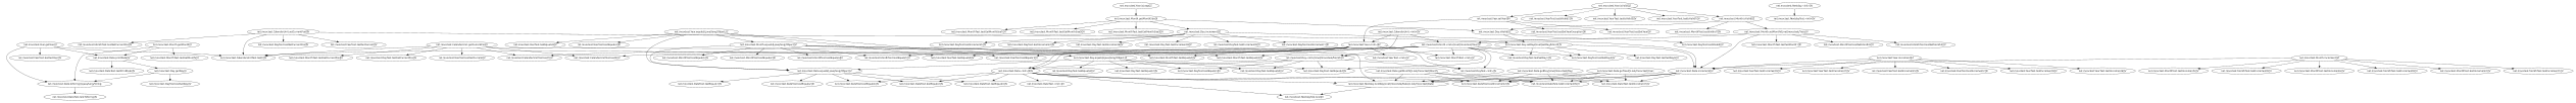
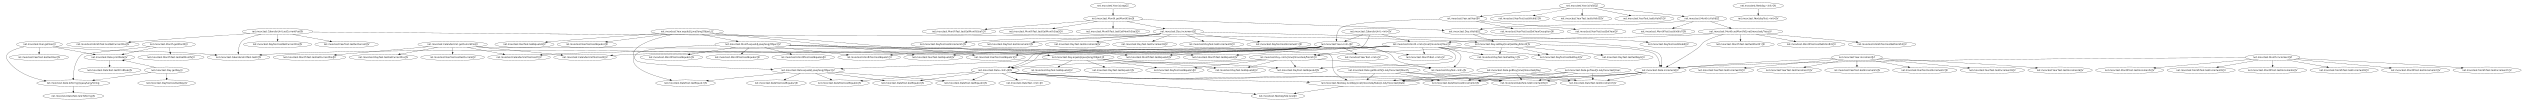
  digraph {
    fontname=Ubuntu
    node [fontname=Ubuntu]
    edge [fontname=Ubuntu]
    "net.mooctest.Year.<init>(I)V"
    "net.mooctest.Date.<init>(III)V"
    "net.mooctest.DayTest.<init>()V"
    "net.mooctest.CalendarUnitTest.test0()V"
    "net.mooctest.YearTest.testEquals2()V"
    "net.mooctest.MonthTest.<init>()V"
    "net.mooctest.CalendarUnitTest.test1()V"
    "net.mooctest.CalendarUnitTest.test2()V"
    "net.mooctest.YearTest.<init>()V"
    "net.mooctest.YearTest.testEquals1()V"
    "net.mooctest.DateTest.testIncrement3()V"
    "net.mooctest.NextdayTest.test()V"
    "net.mooctest.DateTest.<init>()V"
    "net.mooctest.DateTest.testEquals6()V"
    "net.mooctest.DateTest.testIncrement2()V"
    "net.mooctest.Nextday.nextDay(Lnet/mooctest/Date;)Lnet/mooctest/Date;"
    "net.mooctest.DateTest.testEquals3()V"
    "net.mooctest.DateTest.testEquals5()V"
    "net.mooctest.Month.setMonth(ILnet/mooctest/Year;)V"
    "net.mooctest.Month.<init>(ILnet/mooctest/Year;)V"
    "net.mooctest.Date.increment()V"
    "net.mooctest.MonthTest.testSetMonth1()V"
    "net.mooctest.MonthTest.testSetMonth3()V"
    "net.mooctest.MonthTest.testSetMonth2()V"
    "net.mooctest.DayTest.testEquals4()V"
    "net.mooctest.DayTest.testSetDay2()V"
    "net.mooctest.MonthTest.testEquals4()V"
    "net.mooctest.MonthTest.testEquals1()V"
    "net.mooctest.MonthTest.testEquals3()V"
    "net.mooctest.DayTest.testSetDay1()V"
    "net.mooctest.DateTest.testIncrement1()V"
    "net.mooctest.Month.getMonthSize()I"
    "net.mooctest.Day.increment()Z"
    "net.mooctest.Day.isValid()Z"
    "net.mooctest.MonthTest.testGetMonthSize1()V"
    "net.mooctest.MonthTest.testGetMonthSize3()V"
    "net.mooctest.MonthTest.testGetMonthSize2()V"
    "net.mooctest.DayTest.testIncrement5()V"
    "net.mooctest.DayTest.testIncrement2()V"
    "net.mooctest.DayTest.testIncrement6()V"
    "net.mooctest.DayTest.testIncrement4()V"
    "net.mooctest.DayTest.testIncrement3()V"
    "net.mooctest.DayTest.testIncrement1()V"
    n44 [label="net.mooctest.Day.setDay(ILnet/setDay/Month;)V"]
    "net.mooctest.DayTest.testIsValid()V"
    "net.mooctest.Date.printDate()V"
    "net.mooctest.DateTest.testPrintDate()V"
    "net.mooctest.CalendarUnit.<init>()V"
    "net.mooctest.Day.<init>(ILnet/mooctest/Month;)V"
    "net.mooctest.DayTest.testEquals5()V"
    "net.mooctest.DayTest.testEquals3()V"
    "net.mooctest.Month.isValid()Z"
    "net.mooctest.MonthTest.testIsValid1()V"
    "net.mooctest.DayTest.testSetDay3()V"
    "net.mooctest.Year.increment()Z"
    "net.mooctest.YearTest.testIncrement3()V"
    "net.mooctest.YearTest.testIncrement1()V"
    "net.mooctest.YearTest.testIncrement5()V"
    "net.mooctest.YearTest.testIncrement2()V"
    "net.mooctest.YearTest.testIncrement4()V"
    "net.mooctest.YearTest.testIncrement6()V"
    "net.mooctest.Nextday.<init>()V"
    "net.mooctest.NextdayTest.<init>()V"
    "net.mooctest.Month.equals(Ljava/lang/Object;)Z"
    "net.mooctest.MonthTest.testEquals6()V"
    "net.mooctest.Day.equals(Ljava/lang/Object;)Z"
    "net.mooctest.Date.equals(Ljava/lang/Object;)Z"
    "net.mooctest.MonthTest.testEquals5()V"
    "net.mooctest.MonthTest.testEquals2()V"
    "net.mooctest.DayTest.testEquals2()V"
    "net.mooctest.DayTest.testEquals1()V"
    "net.mooctest.DateTest.testEquals2()V"
    "net.mooctest.DateTest.testEquals1()V"
    "net.mooctest.Year.setYear(I)V"
    "net.mooctest.YearTest.testSetYearException()V"
    "net.mooctest.YearTest.testSetYear()V"
    "net.mooctest.Date.getYear()Lnet/mooctest/Year;"
    "net.mooctest.Month.increment()Z"
    "net.mooctest.MonthTest.testIncrement5()V"
    "net.mooctest.MonthTest.testIncrement3()V"
    "net.mooctest.MonthTest.testIncrement6()V"
    "net.mooctest.MonthTest.testIncrement4()V"
    "net.mooctest.MonthTest.testIncrement2()V"
    "net.mooctest.MonthTest.testIncrement1()V"
    "net.mooctest.CalendarUnit.getCurrentPos()I"
    "net.mooctest.MonthTest.testGetCurrentPos()V"
    "net.mooctest.DayTest.testGetCurrentPos()V"
    "net.mooctest.YearTest.testGetCurrent()V"
    "net.mooctest.Year.equals(Ljava/lang/Object;)Z"
    "net.mooctest.YearTest.testEquals4()V"
    "net.mooctest.YearTest.testEquals3()V"
    "net.mooctest.Day.getDay()I"
    "net.mooctest.DayTest.testGetDay()V"
    "net.mooctest.Date.toString()Ljava/lang/String;"
    "net.mooctest.DateTest.testToString()V"
    "net.mooctest.Year.getYear()I"
    "net.mooctest.YearTest.testGetYear()V"
    "net.mooctest.Month.getMonth()I"
    "net.mooctest.MonthTest.testGetMonth()V"
    "net.mooctest.CalendarUnit.setCurrentPos(I)V"
    "net.mooctest.MonthTest.testSetCurrentPos()V"
    "net.mooctest.DayTest.testSetCurrentPos()V"
    "net.mooctest.YearTest.testSetCurrent()V"
    "net.mooctest.Date.getDay()Lnet/mooctest/Day;"
    "net.mooctest.Year.isValid()Z"
    "net.mooctest.YearTest.testIsValid2()V"
    "net.mooctest.YearTest.testIsValid3()V"
    "net.mooctest.YearTest.testIsValid1()V"
    "net.mooctest.Date.getMonth()Lnet/mooctest/Month;"
    "net.mooctest.Year.isLeap()Z"
    "net.mooctest.Year.<init>(I)V" -> "net.mooctest.Date.<init>(III)V"
    "net.mooctest.Year.<init>(I)V" -> "net.mooctest.DayTest.<init>()V"
    "net.mooctest.Year.<init>(I)V" -> "net.mooctest.CalendarUnitTest.test0()V"
    "net.mooctest.Year.<init>(I)V" -> "net.mooctest.YearTest.testEquals2()V"
    "net.mooctest.Year.<init>(I)V" -> "net.mooctest.MonthTest.<init>()V"
    "net.mooctest.Year.<init>(I)V" -> "net.mooctest.CalendarUnitTest.test1()V"
    "net.mooctest.Year.<init>(I)V" -> "net.mooctest.CalendarUnitTest.test2()V"
    "net.mooctest.Year.<init>(I)V" -> "net.mooctest.YearTest.<init>()V"
    "net.mooctest.Year.<init>(I)V" -> "net.mooctest.YearTest.testEquals1()V"
    "net.mooctest.Date.<init>(III)V" -> "net.mooctest.DateTest.testIncrement3()V"
    "net.mooctest.Date.<init>(III)V" -> "net.mooctest.NextdayTest.test()V"
    "net.mooctest.Date.<init>(III)V" -> "net.mooctest.DateTest.<init>()V"
    "net.mooctest.Date.<init>(III)V" -> "net.mooctest.DateTest.testEquals6()V"
    "net.mooctest.Date.<init>(III)V" -> "net.mooctest.DateTest.testIncrement2()V"
    "net.mooctest.Date.<init>(III)V" -> "net.mooctest.Nextday.nextDay(Lnet/mooctest/Date;)Lnet/mooctest/Date;"
    "net.mooctest.Date.<init>(III)V" -> "net.mooctest.DateTest.testEquals3()V"
    "net.mooctest.Date.<init>(III)V" -> "net.mooctest.DateTest.testEquals5()V"
    "net.mooctest.Nextday.nextDay(Lnet/mooctest/Date;)Lnet/mooctest/Date;" -> "net.mooctest.NextdayTest.test()V"
    "net.mooctest.Month.setMonth(ILnet/mooctest/Year;)V" -> "net.mooctest.Month.<init>(ILnet/mooctest/Year;)V"
    "net.mooctest.Month.setMonth(ILnet/mooctest/Year;)V" -> "net.mooctest.Date.increment()V"
    "net.mooctest.Month.setMonth(ILnet/mooctest/Year;)V" -> "net.mooctest.MonthTest.testSetMonth1()V"
    "net.mooctest.Month.setMonth(ILnet/mooctest/Year;)V" -> "net.mooctest.MonthTest.testSetMonth3()V"
    "net.mooctest.Month.setMonth(ILnet/mooctest/Year;)V" -> "net.mooctest.MonthTest.testSetMonth2()V"
    "net.mooctest.Month.<init>(ILnet/mooctest/Year;)V" -> "net.mooctest.Date.<init>(III)V"
    "net.mooctest.Month.<init>(ILnet/mooctest/Year;)V" -> "net.mooctest.DayTest.<init>()V"
    "net.mooctest.Month.<init>(ILnet/mooctest/Year;)V" -> "net.mooctest.MonthTest.<init>()V"
    "net.mooctest.Month.<init>(ILnet/mooctest/Year;)V" -> "net.mooctest.DayTest.testEquals4()V"
    "net.mooctest.Month.<init>(ILnet/mooctest/Year;)V" -> "net.mooctest.DayTest.testSetDay2()V"
    "net.mooctest.Month.<init>(ILnet/mooctest/Year;)V" -> "net.mooctest.MonthTest.testEquals4()V"
    "net.mooctest.Month.<init>(ILnet/mooctest/Year;)V" -> "net.mooctest.MonthTest.testEquals1()V"
    "net.mooctest.Month.<init>(ILnet/mooctest/Year;)V" -> "net.mooctest.MonthTest.testEquals3()V"
    "net.mooctest.Month.<init>(ILnet/mooctest/Year;)V" -> "net.mooctest.DayTest.testSetDay1()V"
    "net.mooctest.Date.increment()V" -> "net.mooctest.DateTest.testIncrement3()V"
    "net.mooctest.Date.increment()V" -> "net.mooctest.DateTest.testIncrement2()V"
    "net.mooctest.Date.increment()V" -> "net.mooctest.Nextday.nextDay(Lnet/mooctest/Date;)Lnet/mooctest/Date;"
    "net.mooctest.Date.increment()V" -> "net.mooctest.DateTest.testIncrement1()V"
    "net.mooctest.Month.getMonthSize()I" -> "net.mooctest.Day.increment()Z"
    "net.mooctest.Month.getMonthSize()I" -> "net.mooctest.Day.isValid()Z"
    "net.mooctest.Month.getMonthSize()I" -> "net.mooctest.MonthTest.testGetMonthSize1()V"
    "net.mooctest.Month.getMonthSize()I" -> "net.mooctest.MonthTest.testGetMonthSize3()V"
    "net.mooctest.Month.getMonthSize()I" -> "net.mooctest.MonthTest.testGetMonthSize2()V"
    "net.mooctest.Day.increment()Z" -> "net.mooctest.Date.increment()V"
    "net.mooctest.Day.increment()Z" -> "net.mooctest.DayTest.testIncrement5()V"
    "net.mooctest.Day.increment()Z" -> "net.mooctest.DayTest.testIncrement2()V"
    "net.mooctest.Day.increment()Z" -> "net.mooctest.DayTest.testIncrement6()V"
    "net.mooctest.Day.increment()Z" -> "net.mooctest.DayTest.testIncrement4()V"
    "net.mooctest.Day.increment()Z" -> "net.mooctest.DayTest.testIncrement3()V"
    "net.mooctest.Day.increment()Z" -> "net.mooctest.DayTest.testIncrement1()V"
    "net.mooctest.Day.isValid()Z" -> n44
    "net.mooctest.Day.isValid()Z" -> "net.mooctest.DayTest.testIsValid()V"
    n44 -> "net.mooctest.Date.increment()V"
    n44 -> "net.mooctest.DayTest.testSetDay2()V"
    n44 -> "net.mooctest.DayTest.testSetDay1()V"
    n44 -> "net.mooctest.Day.<init>(ILnet/mooctest/Month;)V"
    n44 -> "net.mooctest.DayTest.testSetDay3()V"
    "net.mooctest.Date.printDate()V" -> "net.mooctest.DateTest.testPrintDate()V"
    "net.mooctest.CalendarUnit.<init>()V" -> "net.mooctest.Year.<init>(I)V"
    "net.mooctest.CalendarUnit.<init>()V" -> "net.mooctest.Month.<init>(ILnet/mooctest/Year;)V"
    "net.mooctest.CalendarUnit.<init>()V" -> "net.mooctest.Day.<init>(ILnet/mooctest/Month;)V"
    "net.mooctest.Day.<init>(ILnet/mooctest/Month;)V" -> "net.mooctest.Date.<init>(III)V"
    "net.mooctest.Day.<init>(ILnet/mooctest/Month;)V" -> "net.mooctest.DayTest.<init>()V"
    "net.mooctest.Day.<init>(ILnet/mooctest/Month;)V" -> "net.mooctest.DayTest.testEquals4()V"
    "net.mooctest.Day.<init>(ILnet/mooctest/Month;)V" -> "net.mooctest.DayTest.testEquals5()V"
    "net.mooctest.Day.<init>(ILnet/mooctest/Month;)V" -> "net.mooctest.DayTest.testEquals3()V"
    "net.mooctest.Month.isValid()Z" -> "net.mooctest.Month.setMonth(ILnet/mooctest/Year;)V"
    "net.mooctest.Month.isValid()Z" -> "net.mooctest.Day.isValid()Z"
    "net.mooctest.Month.isValid()Z" -> "net.mooctest.MonthTest.testIsValid1()V"
    "net.mooctest.Year.increment()Z" -> "net.mooctest.Date.increment()V"
    "net.mooctest.Year.increment()Z" -> "net.mooctest.YearTest.testIncrement3()V"
    "net.mooctest.Year.increment()Z" -> "net.mooctest.YearTest.testIncrement1()V"
    "net.mooctest.Year.increment()Z" -> "net.mooctest.YearTest.testIncrement5()V"
    "net.mooctest.Year.increment()Z" -> "net.mooctest.YearTest.testIncrement2()V"
    "net.mooctest.Year.increment()Z" -> "net.mooctest.YearTest.testIncrement4()V"
    "net.mooctest.Year.increment()Z" -> "net.mooctest.YearTest.testIncrement6()V"
    "net.mooctest.Nextday.<init>()V" -> "net.mooctest.NextdayTest.<init>()V"
    "net.mooctest.Month.equals(Ljava/lang/Object;)Z" -> "net.mooctest.MonthTest.testEquals4()V"
    "net.mooctest.Month.equals(Ljava/lang/Object;)Z" -> "net.mooctest.MonthTest.testEquals1()V"
    "net.mooctest.Month.equals(Ljava/lang/Object;)Z" -> "net.mooctest.MonthTest.testEquals3()V"
    "net.mooctest.Month.equals(Ljava/lang/Object;)Z" -> "net.mooctest.MonthTest.testEquals6()V"
    "net.mooctest.Month.equals(Ljava/lang/Object;)Z" -> "net.mooctest.Day.equals(Ljava/lang/Object;)Z"
-   "net.mooctest.Month.equals(Ljava/lang/Object;)Z" -> "net.mooctest.Date.equals(Ljava/lang/Object;)Z"
+   "net.mooctest.Month.equals(Ljava/lang/Object;)Z" -> "net.mooctest.DateTest.testEquals1()V"
    "net.mooctest.Month.equals(Ljava/lang/Object;)Z" -> "net.mooctest.MonthTest.testEquals5()V"
    "net.mooctest.Month.equals(Ljava/lang/Object;)Z" -> "net.mooctest.MonthTest.testEquals2()V"
    "net.mooctest.Day.equals(Ljava/lang/Object;)Z" -> "net.mooctest.DayTest.testEquals4()V"
    "net.mooctest.Day.equals(Ljava/lang/Object;)Z" -> "net.mooctest.DayTest.testEquals5()V"
    "net.mooctest.Day.equals(Ljava/lang/Object;)Z" -> "net.mooctest.DayTest.testEquals3()V"
    "net.mooctest.Day.equals(Ljava/lang/Object;)Z" -> "net.mooctest.Date.equals(Ljava/lang/Object;)Z"
    "net.mooctest.Day.equals(Ljava/lang/Object;)Z" -> "net.mooctest.DayTest.testEquals2()V"
    "net.mooctest.Day.equals(Ljava/lang/Object;)Z" -> "net.mooctest.DayTest.testEquals1()V"
    "net.mooctest.Date.equals(Ljava/lang/Object;)Z" -> "net.mooctest.DateTest.testEquals6()V"
    "net.mooctest.Date.equals(Ljava/lang/Object;)Z" -> "net.mooctest.DateTest.testEquals3()V"
    "net.mooctest.Date.equals(Ljava/lang/Object;)Z" -> "net.mooctest.DateTest.testEquals5()V"
    "net.mooctest.Date.equals(Ljava/lang/Object;)Z" -> "net.mooctest.DateTest.testEquals2()V"
    "net.mooctest.Date.equals(Ljava/lang/Object;)Z" -> "net.mooctest.DateTest.testEquals1()V"
    "net.mooctest.Year.setYear(I)V" -> "net.mooctest.Year.<init>(I)V"
    "net.mooctest.Year.setYear(I)V" -> "net.mooctest.YearTest.testSetYearException()V"
    "net.mooctest.Year.setYear(I)V" -> "net.mooctest.YearTest.testSetYear()V"
    "net.mooctest.Date.getYear()Lnet/mooctest/Year;" -> "net.mooctest.DateTest.testIncrement3()V"
    "net.mooctest.Date.getYear()Lnet/mooctest/Year;" -> "net.mooctest.DateTest.testIncrement2()V"
    "net.mooctest.Date.getYear()Lnet/mooctest/Year;" -> "net.mooctest.Nextday.nextDay(Lnet/mooctest/Date;)Lnet/mooctest/Date;"
    "net.mooctest.Date.getYear()Lnet/mooctest/Year;" -> "net.mooctest.DateTest.testIncrement1()V"
    "net.mooctest.Month.increment()Z" -> "net.mooctest.Date.increment()V"
    "net.mooctest.Month.increment()Z" -> "net.mooctest.MonthTest.testIncrement5()V"
    "net.mooctest.Month.increment()Z" -> "net.mooctest.MonthTest.testIncrement3()V"
    "net.mooctest.Month.increment()Z" -> "net.mooctest.MonthTest.testIncrement6()V"
    "net.mooctest.Month.increment()Z" -> "net.mooctest.MonthTest.testIncrement4()V"
    "net.mooctest.Month.increment()Z" -> "net.mooctest.MonthTest.testIncrement2()V"
    "net.mooctest.Month.increment()Z" -> "net.mooctest.MonthTest.testIncrement1()V"
-   "net.mooctest.CalendarUnit.getCurrentPos()I" -> "net.mooctest.CalendarUnitTest.test0()V"
    "net.mooctest.CalendarUnit.getCurrentPos()I" -> "net.mooctest.CalendarUnitTest.test1()V"
    "net.mooctest.CalendarUnit.getCurrentPos()I" -> "net.mooctest.CalendarUnitTest.test2()V"
    "net.mooctest.CalendarUnit.getCurrentPos()I" -> "net.mooctest.Nextday.nextDay(Lnet/mooctest/Date;)Lnet/mooctest/Date;"
    "net.mooctest.CalendarUnit.getCurrentPos()I" -> "net.mooctest.MonthTest.testGetCurrentPos()V"
    "net.mooctest.CalendarUnit.getCurrentPos()I" -> "net.mooctest.DayTest.testGetCurrentPos()V"
    "net.mooctest.CalendarUnit.getCurrentPos()I" -> "net.mooctest.YearTest.testGetCurrent()V"
    "net.mooctest.Year.equals(Ljava/lang/Object;)Z" -> "net.mooctest.YearTest.testEquals2()V"
    "net.mooctest.Year.equals(Ljava/lang/Object;)Z" -> "net.mooctest.YearTest.testEquals1()V"
    "net.mooctest.Year.equals(Ljava/lang/Object;)Z" -> "net.mooctest.Month.equals(Ljava/lang/Object;)Z"
    "net.mooctest.Year.equals(Ljava/lang/Object;)Z" -> "net.mooctest.Date.equals(Ljava/lang/Object;)Z"
    "net.mooctest.Year.equals(Ljava/lang/Object;)Z" -> "net.mooctest.YearTest.testEquals4()V"
    "net.mooctest.Year.equals(Ljava/lang/Object;)Z" -> "net.mooctest.YearTest.testEquals3()V"
-   "net.mooctest.Date.printDate()V" -> "net.mooctest.Day.getDay()I"
+   "net.mooctest.Day.getDay()I" -> "net.mooctest.Date.printDate()V"
    "net.mooctest.Day.getDay()I" -> "net.mooctest.DayTest.testGetDay()V"
    "net.mooctest.Day.getDay()I" -> "net.mooctest.Date.toString()Ljava/lang/String;"
    "net.mooctest.Date.toString()Ljava/lang/String;" -> "net.mooctest.DateTest.testToString()V"
    "net.mooctest.Year.getYear()I" -> "net.mooctest.CalendarUnitTest.test0()V"
    "net.mooctest.Year.getYear()I" -> "net.mooctest.Date.printDate()V"
    "net.mooctest.Year.getYear()I" -> "net.mooctest.Date.toString()Ljava/lang/String;"
    "net.mooctest.Year.getYear()I" -> "net.mooctest.YearTest.testGetYear()V"
    "net.mooctest.Month.getMonth()I" -> "net.mooctest.Date.printDate()V"
    "net.mooctest.Month.getMonth()I" -> "net.mooctest.Date.toString()Ljava/lang/String;"
    "net.mooctest.Month.getMonth()I" -> "net.mooctest.MonthTest.testGetMonth()V"
    "net.mooctest.CalendarUnit.setCurrentPos(I)V" -> "net.mooctest.CalendarUnitTest.test0()V"
    "net.mooctest.CalendarUnit.setCurrentPos(I)V" -> n44
    "net.mooctest.CalendarUnit.setCurrentPos(I)V" -> "net.mooctest.MonthTest.testSetCurrentPos()V"
    "net.mooctest.CalendarUnit.setCurrentPos(I)V" -> "net.mooctest.DayTest.testSetCurrentPos()V"
    "net.mooctest.CalendarUnit.setCurrentPos(I)V" -> "net.mooctest.YearTest.testSetCurrent()V"
    "net.mooctest.Date.getDay()Lnet/mooctest/Day;" -> "net.mooctest.DateTest.testIncrement3()V"
    "net.mooctest.Date.getDay()Lnet/mooctest/Day;" -> "net.mooctest.DateTest.testIncrement2()V"
    "net.mooctest.Date.getDay()Lnet/mooctest/Day;" -> "net.mooctest.Nextday.nextDay(Lnet/mooctest/Date;)Lnet/mooctest/Date;"
    "net.mooctest.Date.getDay()Lnet/mooctest/Day;" -> "net.mooctest.DateTest.testIncrement1()V"
    "net.mooctest.Year.isValid()Z" -> "net.mooctest.Month.isValid()Z"
    "net.mooctest.Year.isValid()Z" -> "net.mooctest.Year.setYear(I)V"
    "net.mooctest.Year.isValid()Z" -> "net.mooctest.YearTest.testIsValid2()V"
    "net.mooctest.Year.isValid()Z" -> "net.mooctest.YearTest.testIsValid3()V"
    "net.mooctest.Year.isValid()Z" -> "net.mooctest.YearTest.testIsValid1()V"
    "net.mooctest.Date.getMonth()Lnet/mooctest/Month;" -> "net.mooctest.DateTest.testIncrement3()V"
    "net.mooctest.Date.getMonth()Lnet/mooctest/Month;" -> "net.mooctest.DateTest.testIncrement2()V"
    "net.mooctest.Date.getMonth()Lnet/mooctest/Month;" -> "net.mooctest.Nextday.nextDay(Lnet/mooctest/Date;)Lnet/mooctest/Date;"
    "net.mooctest.Date.getMonth()Lnet/mooctest/Month;" -> "net.mooctest.DateTest.testIncrement1()V"
    "net.mooctest.Year.isLeap()Z" -> "net.mooctest.Month.getMonthSize()I"
  }
